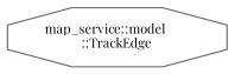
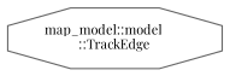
  digraph {
    rankdir=LR
    fontname="Playfair Display"
-   n1 [color=gray40 fillcolor=white fontname="Playfair Display" fontsize=10 height=0.2 label="map_service::model\l::TrackEdge" shape=octagon style=filled width=0.4]
+   n1 [color=gray40 fillcolor=white fontname="Playfair Display" fontsize=10 height=0.2 label="map_model::model\l::TrackEdge" shape=octagon style=filled width=0.4]
  }
